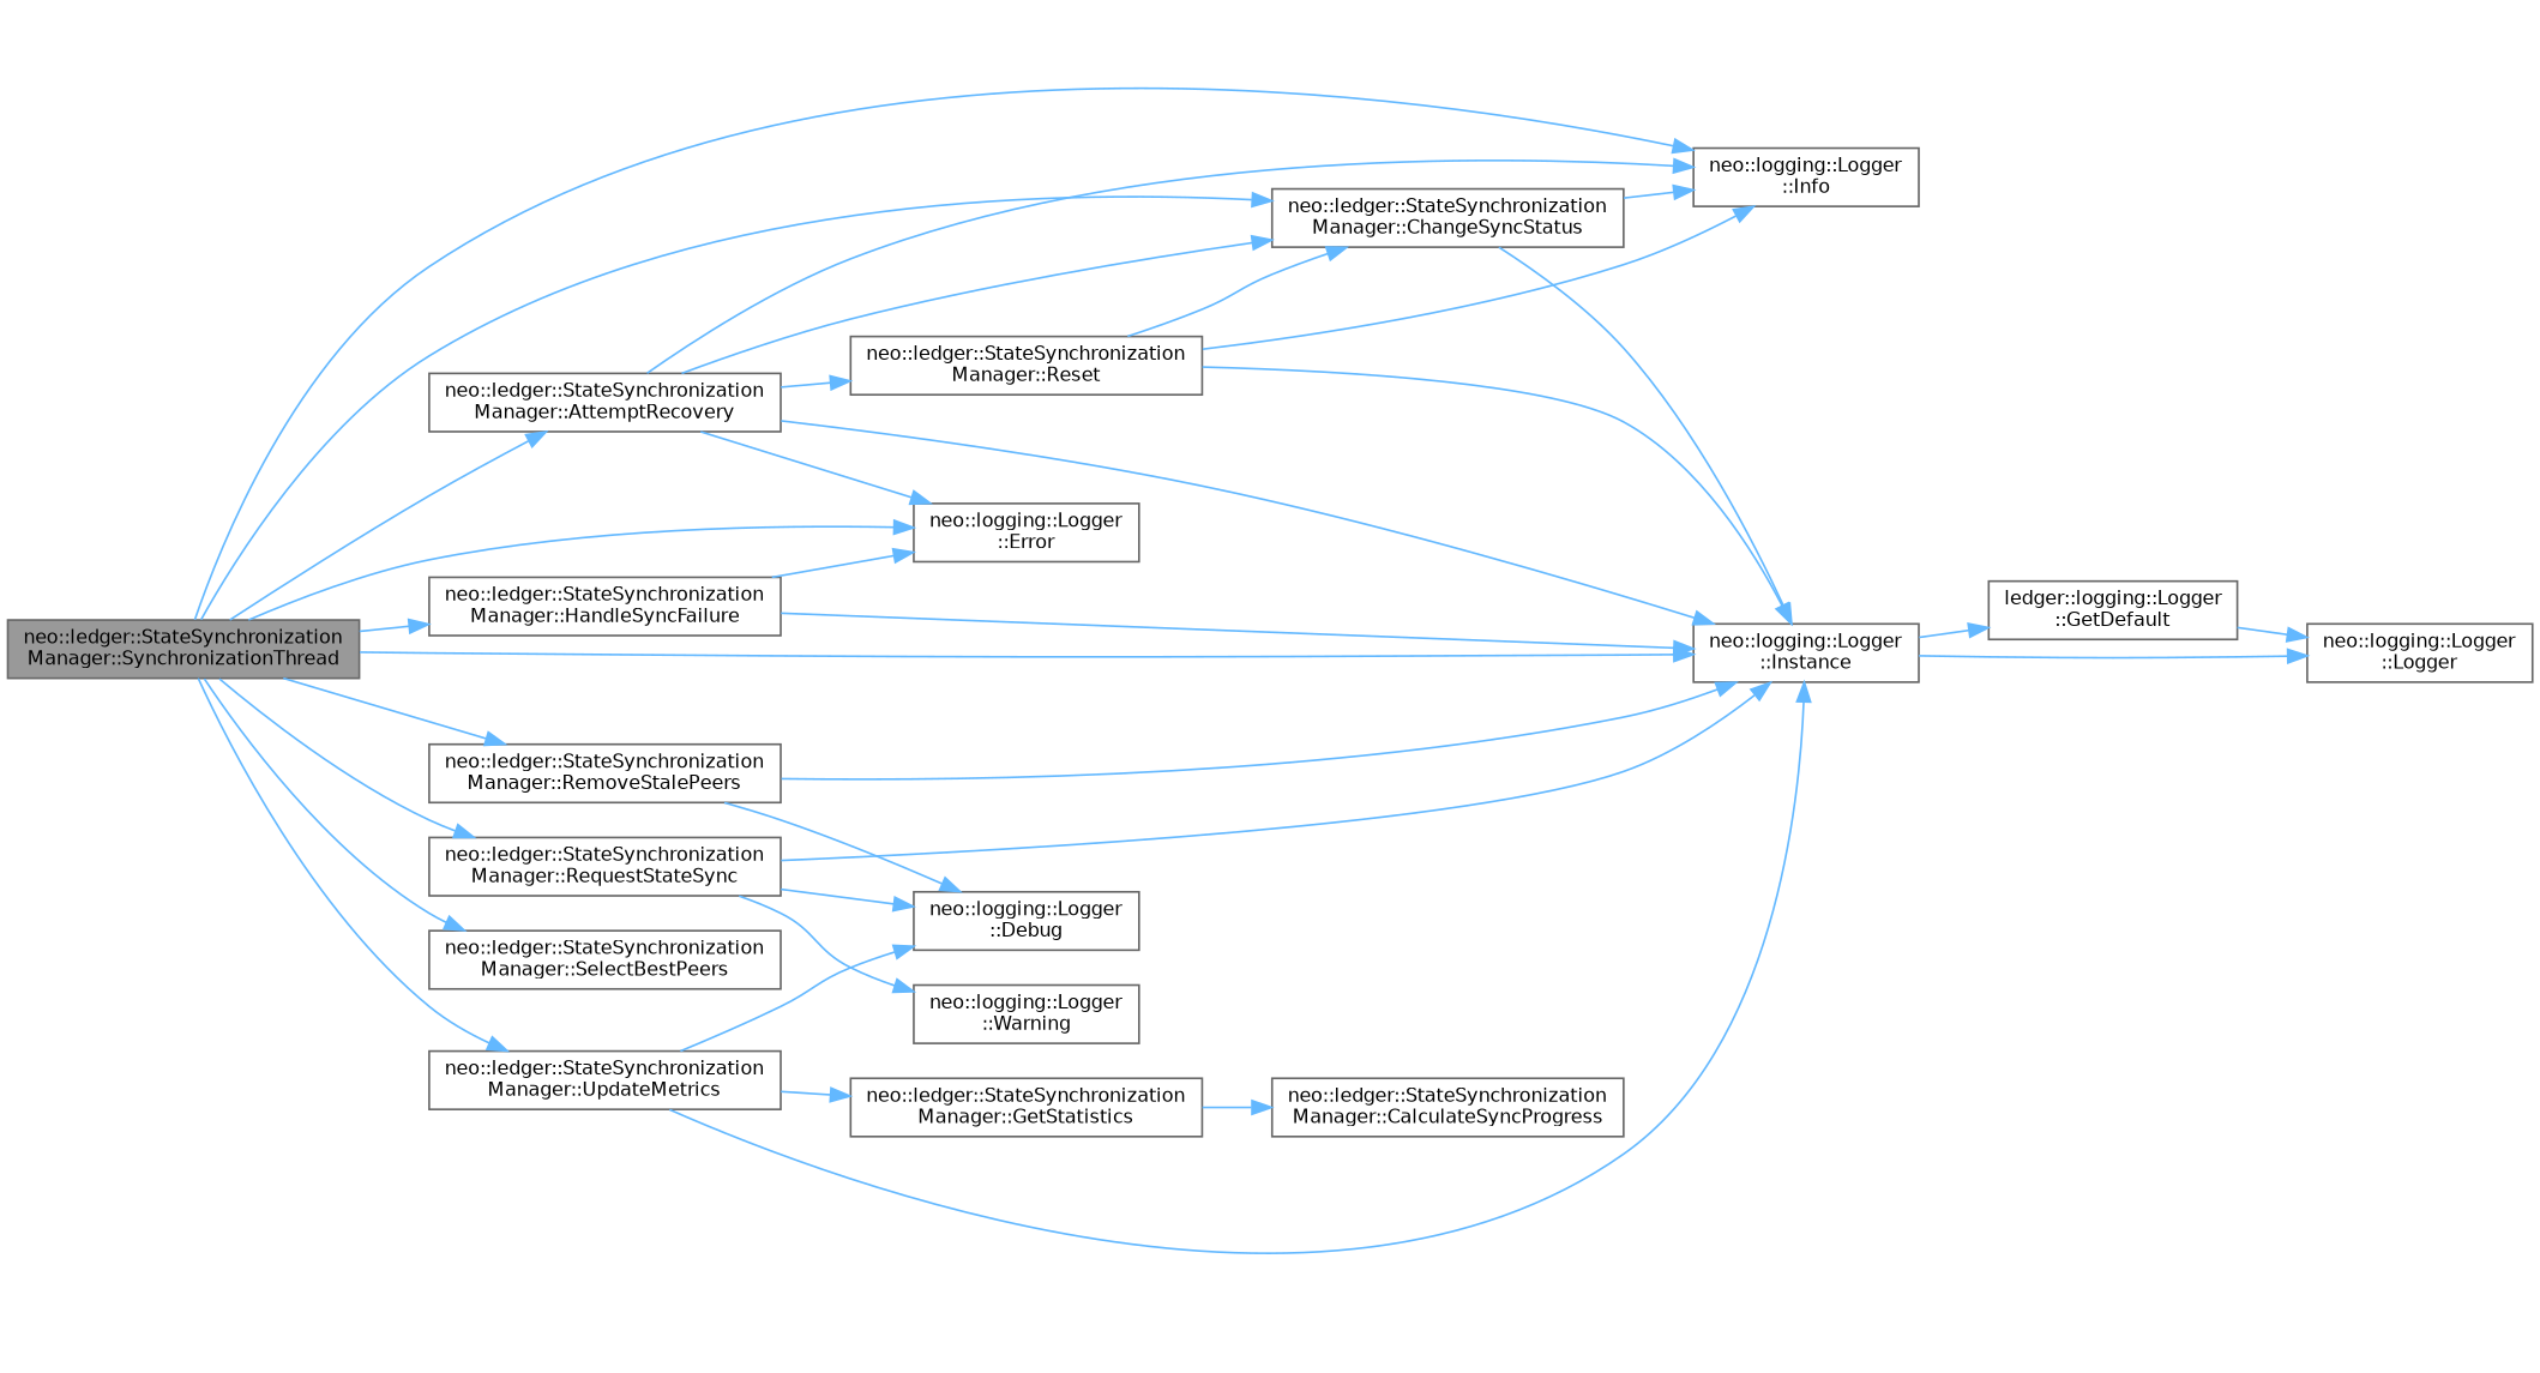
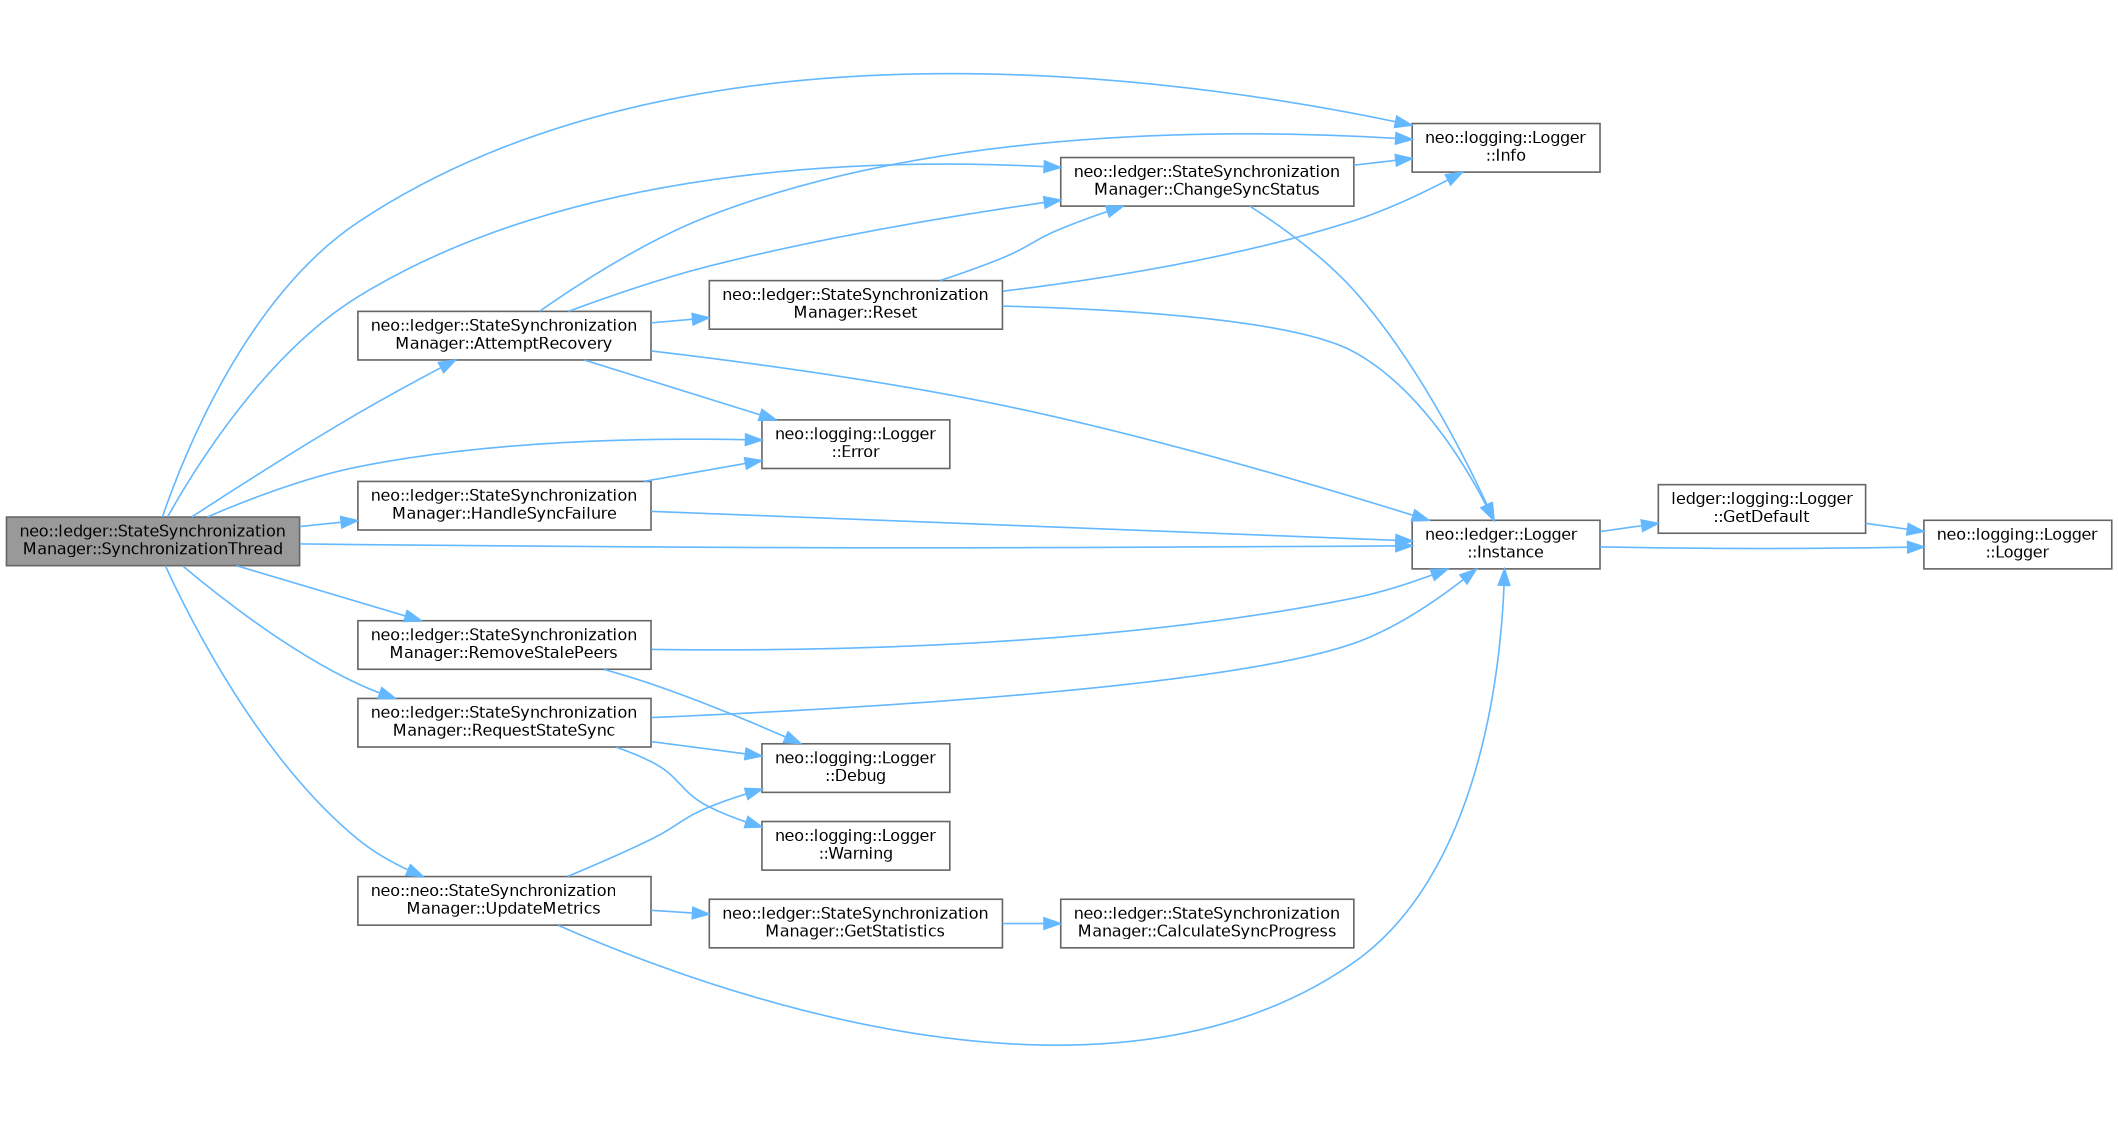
  digraph {
    rankdir=LR
    node [color=grey40 fillcolor=white fontname=Helvetica fontsize=10 shape=box style=filled]
    edge [color=steelblue1 fontname=Helvetica fontsize=10 labelfontname=Helvetica labelfontsize=10 style=solid]
    n1 [color=gray40 fillcolor=grey60 fontcolor=black height=0.2 label="neo::ledger::StateSynchronization\lManager::SynchronizationThread" width=0.4]
    n2 [height=0.2 label="neo::ledger::StateSynchronization\lManager::AttemptRecovery" width=0.4]
    n3 [height=0.2 label="neo::ledger::StateSynchronization\lManager::ChangeSyncStatus" width=0.4]
    n4 [height=0.2 label="neo::logging::Logger\l::Info" width=0.4]
-   n5 [height=0.2 label="neo::logging::Logger\l::Instance" width=0.4]
+   n5 [height=0.2 label="neo::ledger::Logger\l::Instance" width=0.4]
    n6 [height=0.2 label="neo::logging::Logger\l::Error" width=0.4]
    n7 [height=0.2 label="neo::ledger::StateSynchronization\lManager::HandleSyncFailure" width=0.4]
    n8 [height=0.2 label="neo::ledger::StateSynchronization\lManager::RemoveStalePeers" width=0.4]
    n9 [height=0.2 label="neo::ledger::StateSynchronization\lManager::RequestStateSync" width=0.4]
-   n10 [height=0.2 label="neo::ledger::StateSynchronization\lManager::SelectBestPeers" width=0.4]
-   n11 [height=0.2 label="neo::ledger::StateSynchronization\lManager::UpdateMetrics" width=0.4]
+   n11 [height=0.2 label="neo::neo::StateSynchronization\lManager::UpdateMetrics" width=0.4]
    n12 [height=0.2 label="neo::ledger::StateSynchronization\lManager::Reset" width=0.4]
    n13 [height=0.2 label="ledger::logging::Logger\l::GetDefault" width=0.4]
    n14 [height=0.2 label="neo::logging::Logger\l::Logger" width=0.4]
    n15 [height=0.2 label="neo::logging::Logger\l::Debug" width=0.4]
    n16 [height=0.2 label="neo::logging::Logger\l::Warning" width=0.4]
    n17 [height=0.2 label="neo::ledger::StateSynchronization\lManager::GetStatistics" width=0.4]
    n18 [height=0.2 label="neo::ledger::StateSynchronization\lManager::CalculateSyncProgress" width=0.4]
    n1 -> n2
    n1 -> n3
    n1 -> n4
    n1 -> n5
    n1 -> n6
    n1 -> n7
    n1 -> n8
    n1 -> n9
-   n1 -> n10
    n1 -> n11
    n2 -> n3
    n2 -> n4
    n2 -> n5
    n2 -> n6
    n2 -> n12
    n3 -> n4
    n3 -> n5
    n5 -> n13
    n5 -> n14
    n7 -> n5
    n7 -> n6
    n8 -> n5
    n8 -> n15
    n9 -> n5
    n9 -> n15
    n9 -> n16
    n11 -> n5
    n11 -> n15
    n11 -> n17
    n12 -> n3
    n12 -> n4
    n12 -> n5
    n13 -> n14
    n17 -> n18
  }
